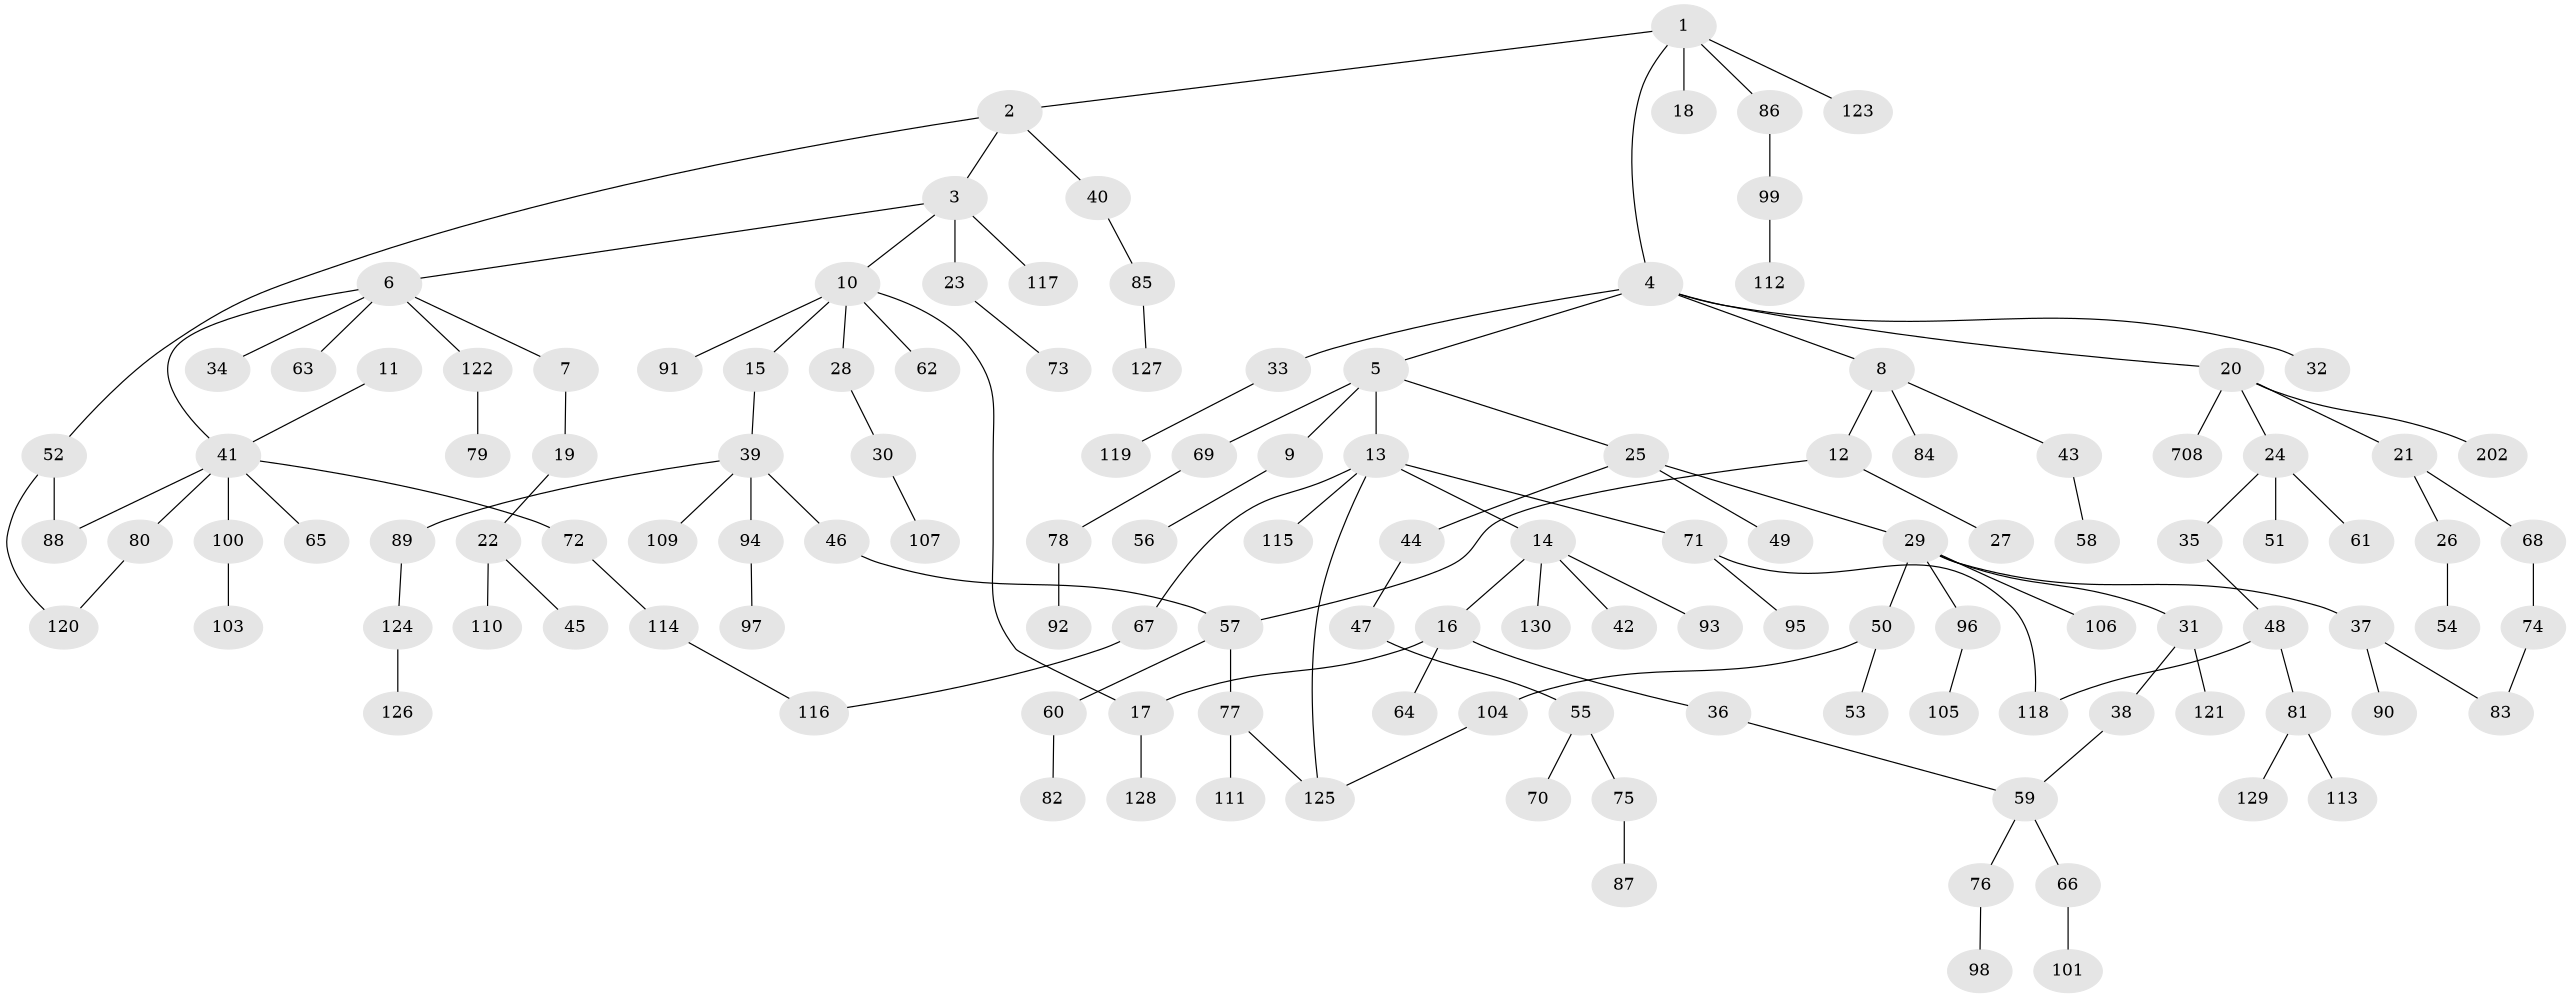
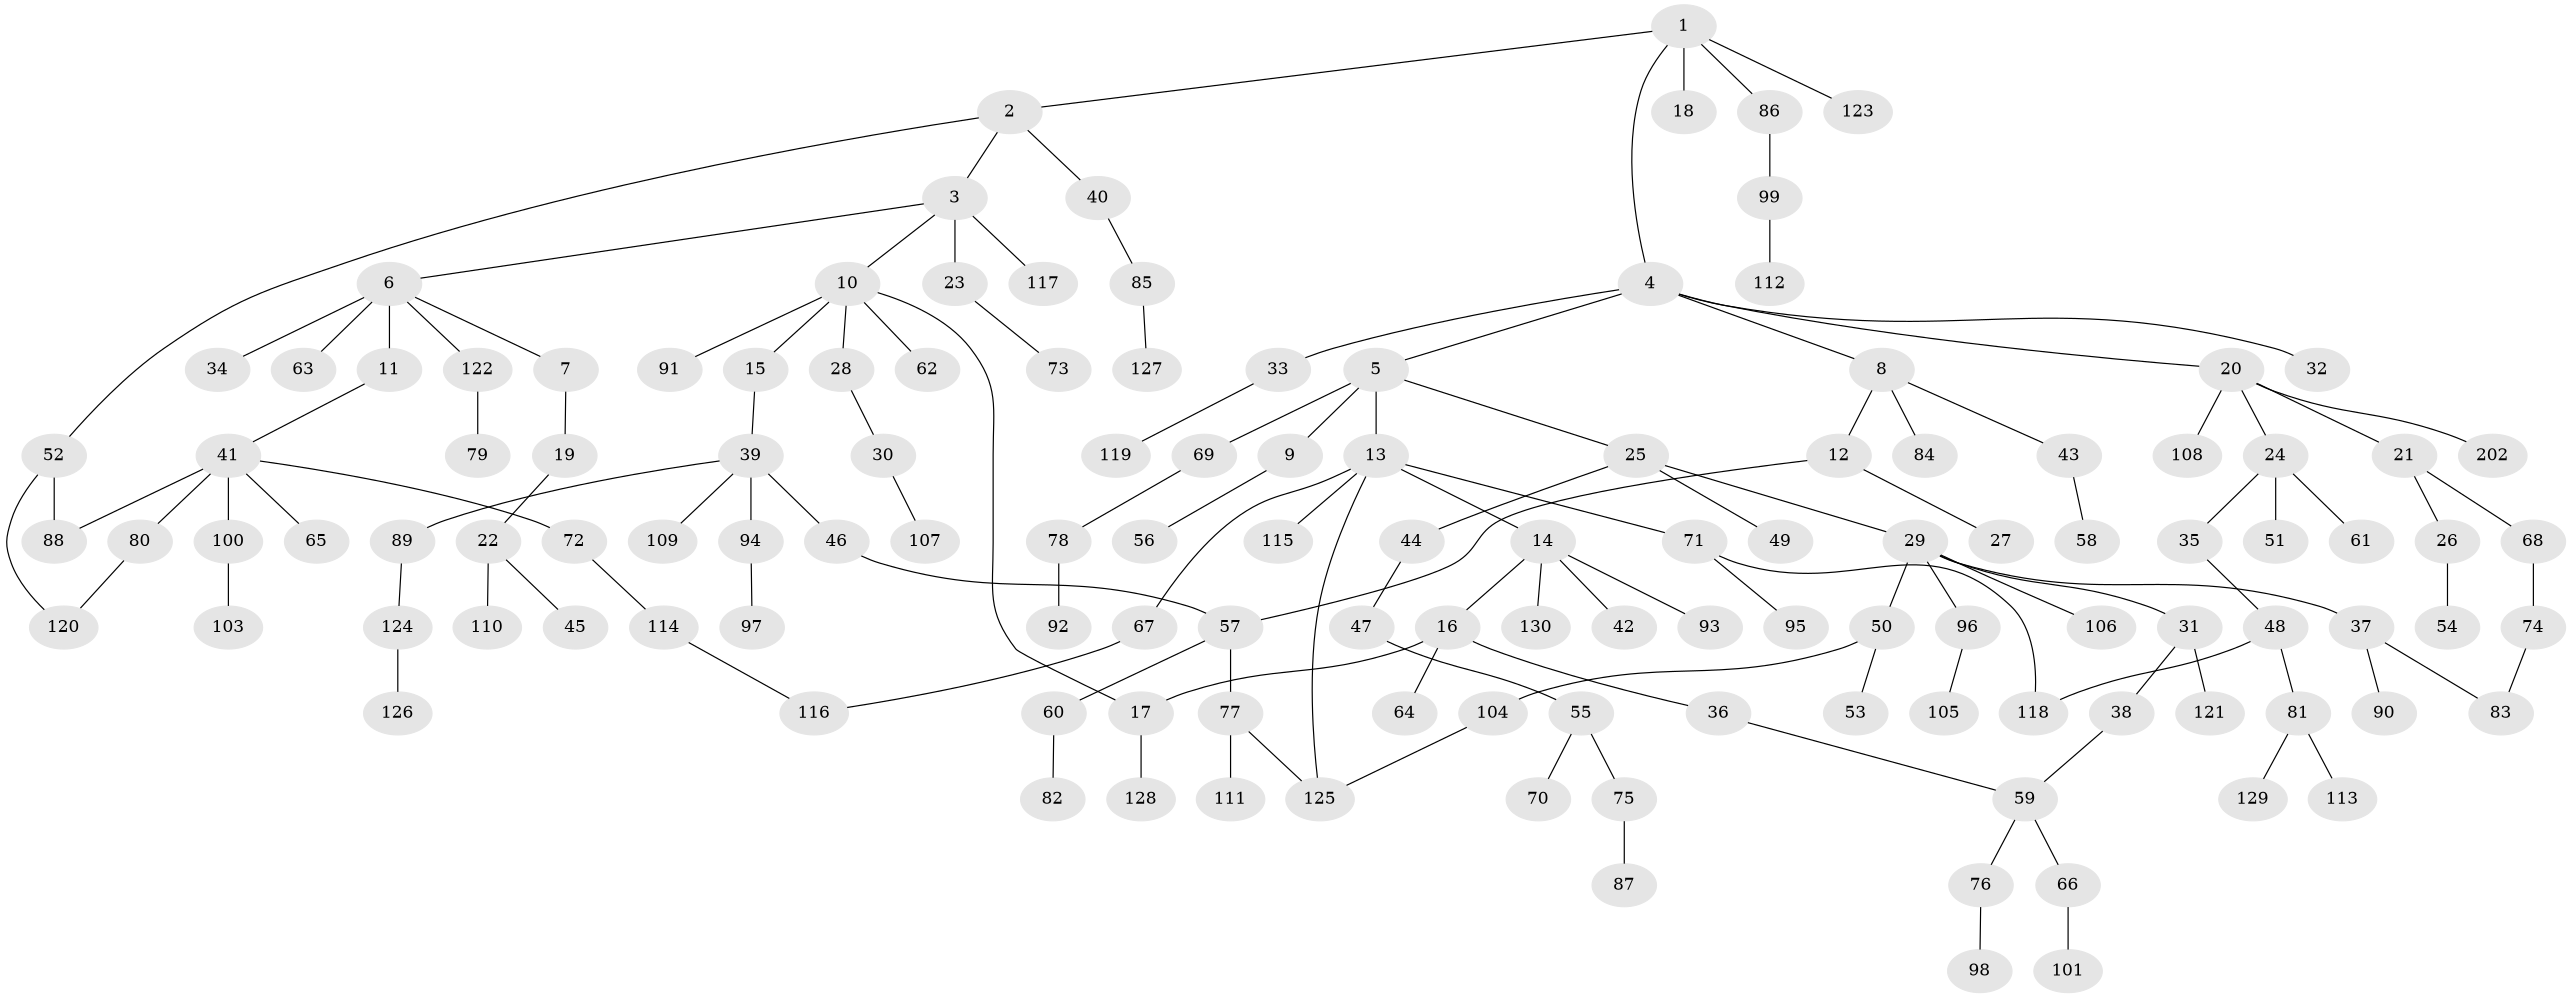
  graph {
    node [color=gray90 style=filled]
    1
    2
    4
    18
    86
    123
    3
    40
    52
    5
    8
    20
    32
    33
    99
    6
    10
    23
    117
    85
    88
    120
    7
    11
    34
    63
    122
    15
    17
    28
    62
    91
    73
    9
    13
    25
    69
    12
    43
    84
    21
    24
    n43 [label=202]
-   108 [label=708]
+   108
    119
    56
    14
    67
    71
    115
    125
    29
    44
    49
    78
    19
    41
    79
    22
    27
    57
    58
    39
    128
    30
    65
    72
    80
    100
    60
    77
    16
    42
    93
    130
    116
    118
    95
    36
    64
    46
    89
    94
    109
    59
    45
    110
    26
    68
    35
    51
    61
    54
    74
    48
    31
    37
    50
    96
    106
    47
    107
    38
    121
    83
    90
    53
    104
    105
    81
    66
    76
    124
    97
    127
    114
    103
    55
    70
    75
    113
    129
    87
    82
    111
    101
    98
    92
    112
    126
    1 -- 2
    1 -- 4
    1 -- 18
    1 -- 86
    1 -- 123
    2 -- 3
    2 -- 40
    2 -- 52
    4 -- 5
    4 -- 8
    4 -- 20
    4 -- 32
    4 -- 33
    86 -- 99
    3 -- 6
    3 -- 10
    3 -- 23
    3 -- 117
    40 -- 85
    52 -- 88
    52 -- 120
    5 -- 9
    5 -- 13
    5 -- 25
    5 -- 69
    8 -- 12
    8 -- 43
    8 -- 84
    20 -- 21
    20 -- 24
    20 -- n43
    20 -- 108
    33 -- 119
    99 -- 112
    6 -- 7
-   6 -- 41
+   6 -- 11
    6 -- 34
    6 -- 63
    6 -- 122
    10 -- 15
    10 -- 17
    10 -- 28
    10 -- 62
    10 -- 91
    23 -- 73
    85 -- 127
    7 -- 19
    11 -- 41
    122 -- 79
    15 -- 39
    17 -- 128
    28 -- 30
    9 -- 56
    13 -- 14
    13 -- 67
    13 -- 71
    13 -- 115
    13 -- 125
    25 -- 29
    25 -- 44
    25 -- 49
    69 -- 78
    12 -- 27
    12 -- 57
    43 -- 58
    21 -- 26
    21 -- 68
    24 -- 35
    24 -- 51
    24 -- 61
    14 -- 16
    14 -- 42
    14 -- 93
    14 -- 130
    67 -- 116
    71 -- 118
    71 -- 95
    29 -- 31
    29 -- 37
    29 -- 50
    29 -- 96
    29 -- 106
    44 -- 47
    78 -- 92
    19 -- 22
    41 -- 88
    41 -- 65
    41 -- 72
    41 -- 80
    41 -- 100
    22 -- 45
    22 -- 110
    57 -- 60
    57 -- 77
    39 -- 46
    39 -- 89
    39 -- 94
    39 -- 109
    30 -- 107
    72 -- 114
    80 -- 120
    100 -- 103
    60 -- 82
    77 -- 125
    77 -- 111
    16 -- 17
    16 -- 36
    16 -- 64
    36 -- 59
    46 -- 57
    89 -- 124
    94 -- 97
    59 -- 66
    59 -- 76
    26 -- 54
    68 -- 74
    35 -- 48
    74 -- 83
    48 -- 118
    48 -- 81
    31 -- 38
    31 -- 121
    37 -- 83
    37 -- 90
    50 -- 53
    50 -- 104
    96 -- 105
    47 -- 55
    38 -- 59
    104 -- 125
    81 -- 113
    81 -- 129
    66 -- 101
    76 -- 98
    124 -- 126
    114 -- 116
    55 -- 70
    55 -- 75
    75 -- 87
  }
